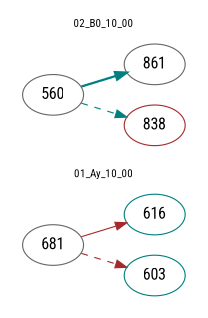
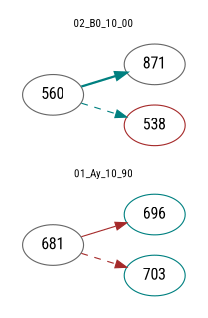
  digraph {
    fontname="Roboto Condensed"
    rankdir=LR
    node [color=gray40 fontname="Roboto Condensed"]
    edge [color=brown fontname="Roboto Condensed" style=dashed]
    n1 [label=681]
-   n2 [color=teal label=603]
-   n3 [color=teal label=616]
+   n2 [color=teal label=703]
+   n3 [color=teal label=696]
    n4 [label=560]
-   n5 [color=brown label=838]
-   n6 [label=861]
+   n5 [color=brown label=538]
+   n6 [label=871]
    subgraph cluster_1 {
      color=white
      fontsize=10
-     label="01_Ay_10_00"
+     label="01_Ay_10_90"
      n1
      n2
      n3
    }
    subgraph cluster_2 {
      color=white
      fontsize=10
      label="02_B0_10_00"
      n4
      n5
      n6
    }
    n1 -> n2
    n1 -> n3 [style=solid]
    n4 -> n5 [color=teal]
    n4 -> n6 [color=teal style=bold]
  }
